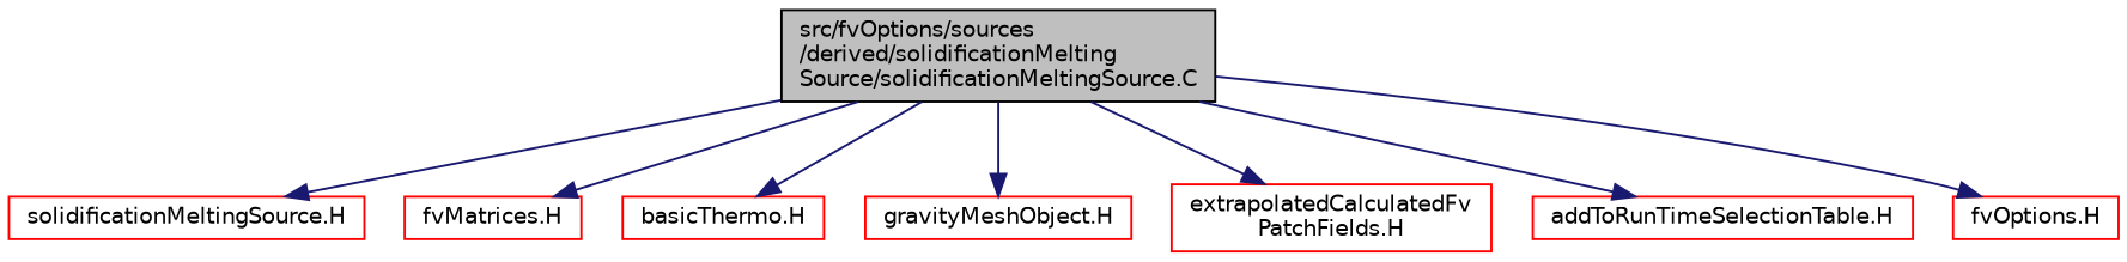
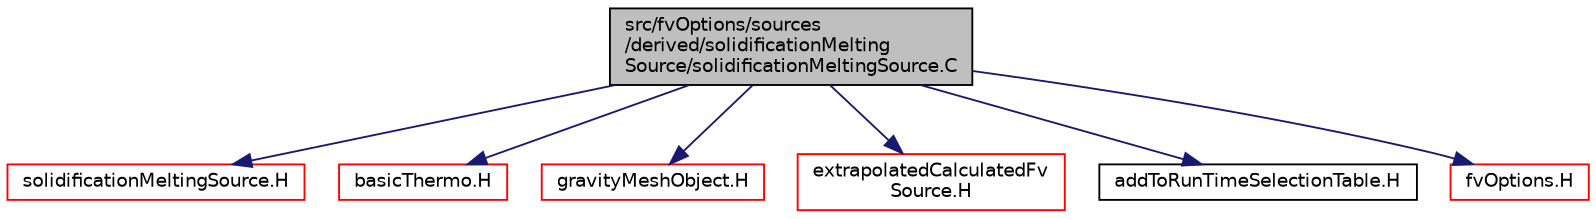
  digraph {
    node [color=red fontname=Helvetica fontsize=10 shape=record]
    edge [color=midnightblue fontname=Helvetica fontsize=10 labelfontname=Helvetica labelfontsize=10 style=solid]
    n1 [color=black fillcolor=grey75 fontcolor=black height=0.2 label="src/fvOptions/sources\l/derived/solidificationMelting\lSource/solidificationMeltingSource.C" style=filled width=0.4]
    n2 [height=0.2 label="solidificationMeltingSource.H" width=0.4]
-   n3 [height=0.2 label="fvMatrices.H" width=0.4]
    n4 [height=0.2 label="basicThermo.H" width=0.4]
    n5 [height=0.2 label="gravityMeshObject.H" width=0.4]
-   n6 [height=0.2 label="extrapolatedCalculatedFv\lPatchFields.H" width=0.4]
-   n7 [height=0.2 label="addToRunTimeSelectionTable.H" width=0.4]
+   n6 [height=0.2 label="extrapolatedCalculatedFv\lSource.H" width=0.4]
+   n7 [color=black height=0.2 label="addToRunTimeSelectionTable.H" width=0.4]
    n8 [height=0.2 label="fvOptions.H" width=0.4]
    n1 -> n2
-   n1 -> n3
    n1 -> n4
    n1 -> n5
    n1 -> n6
    n1 -> n7
    n1 -> n8
  }
